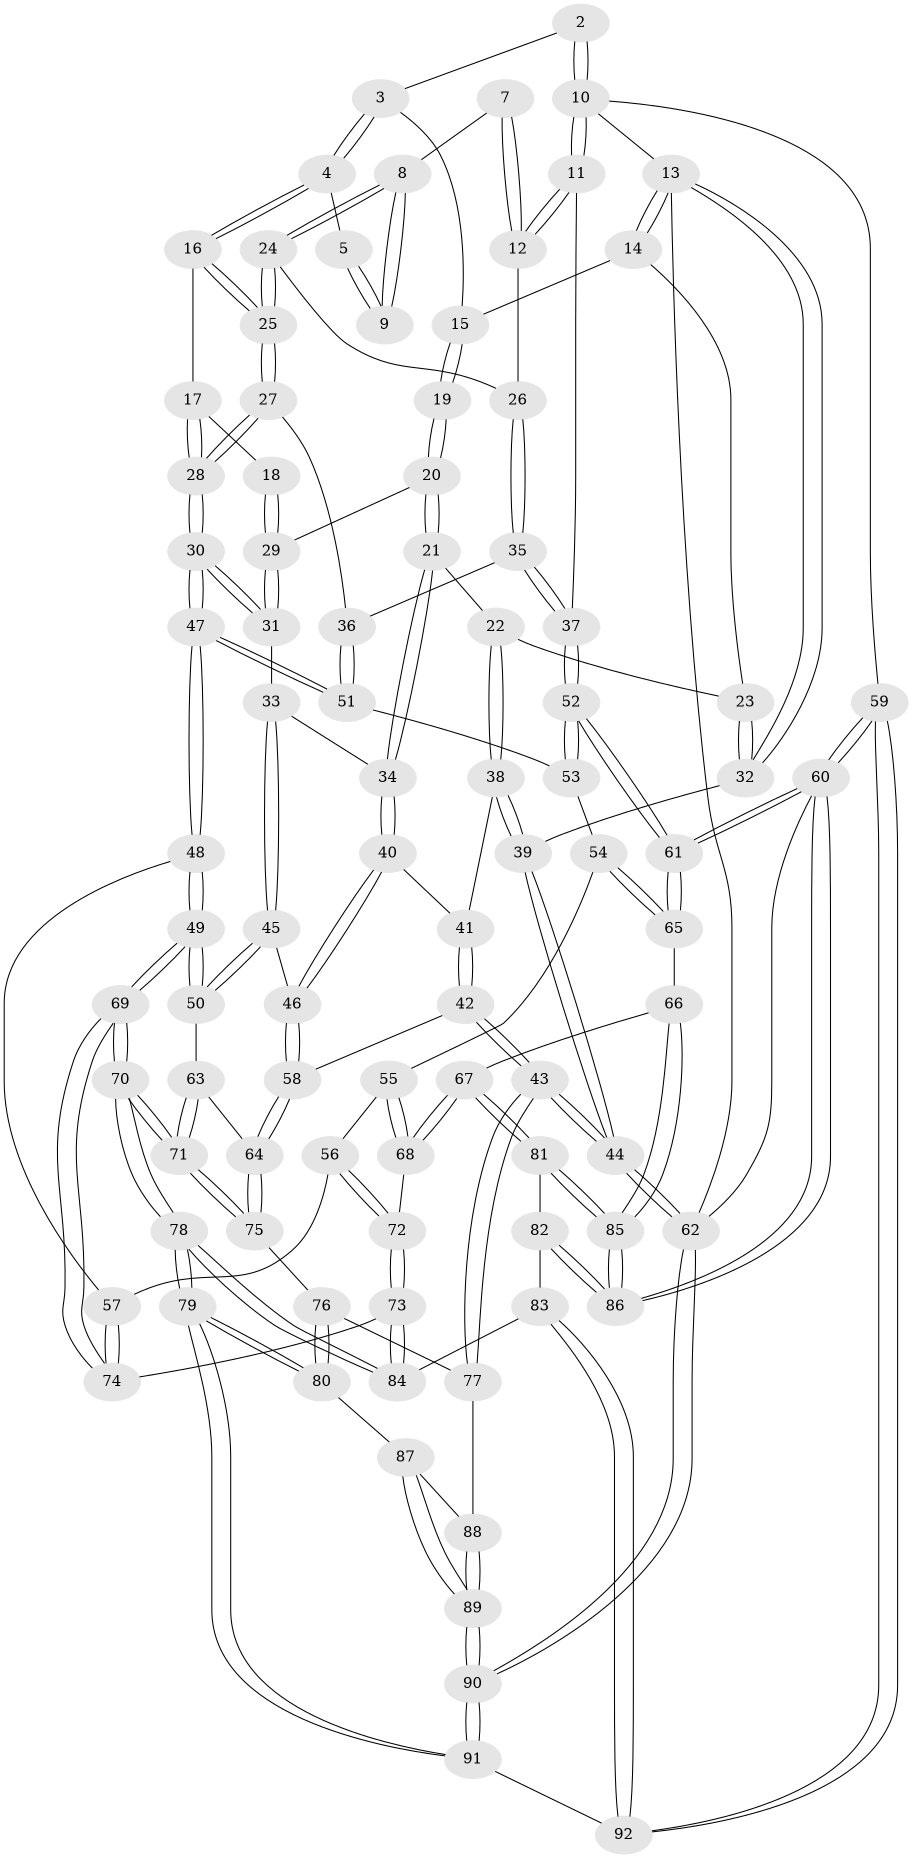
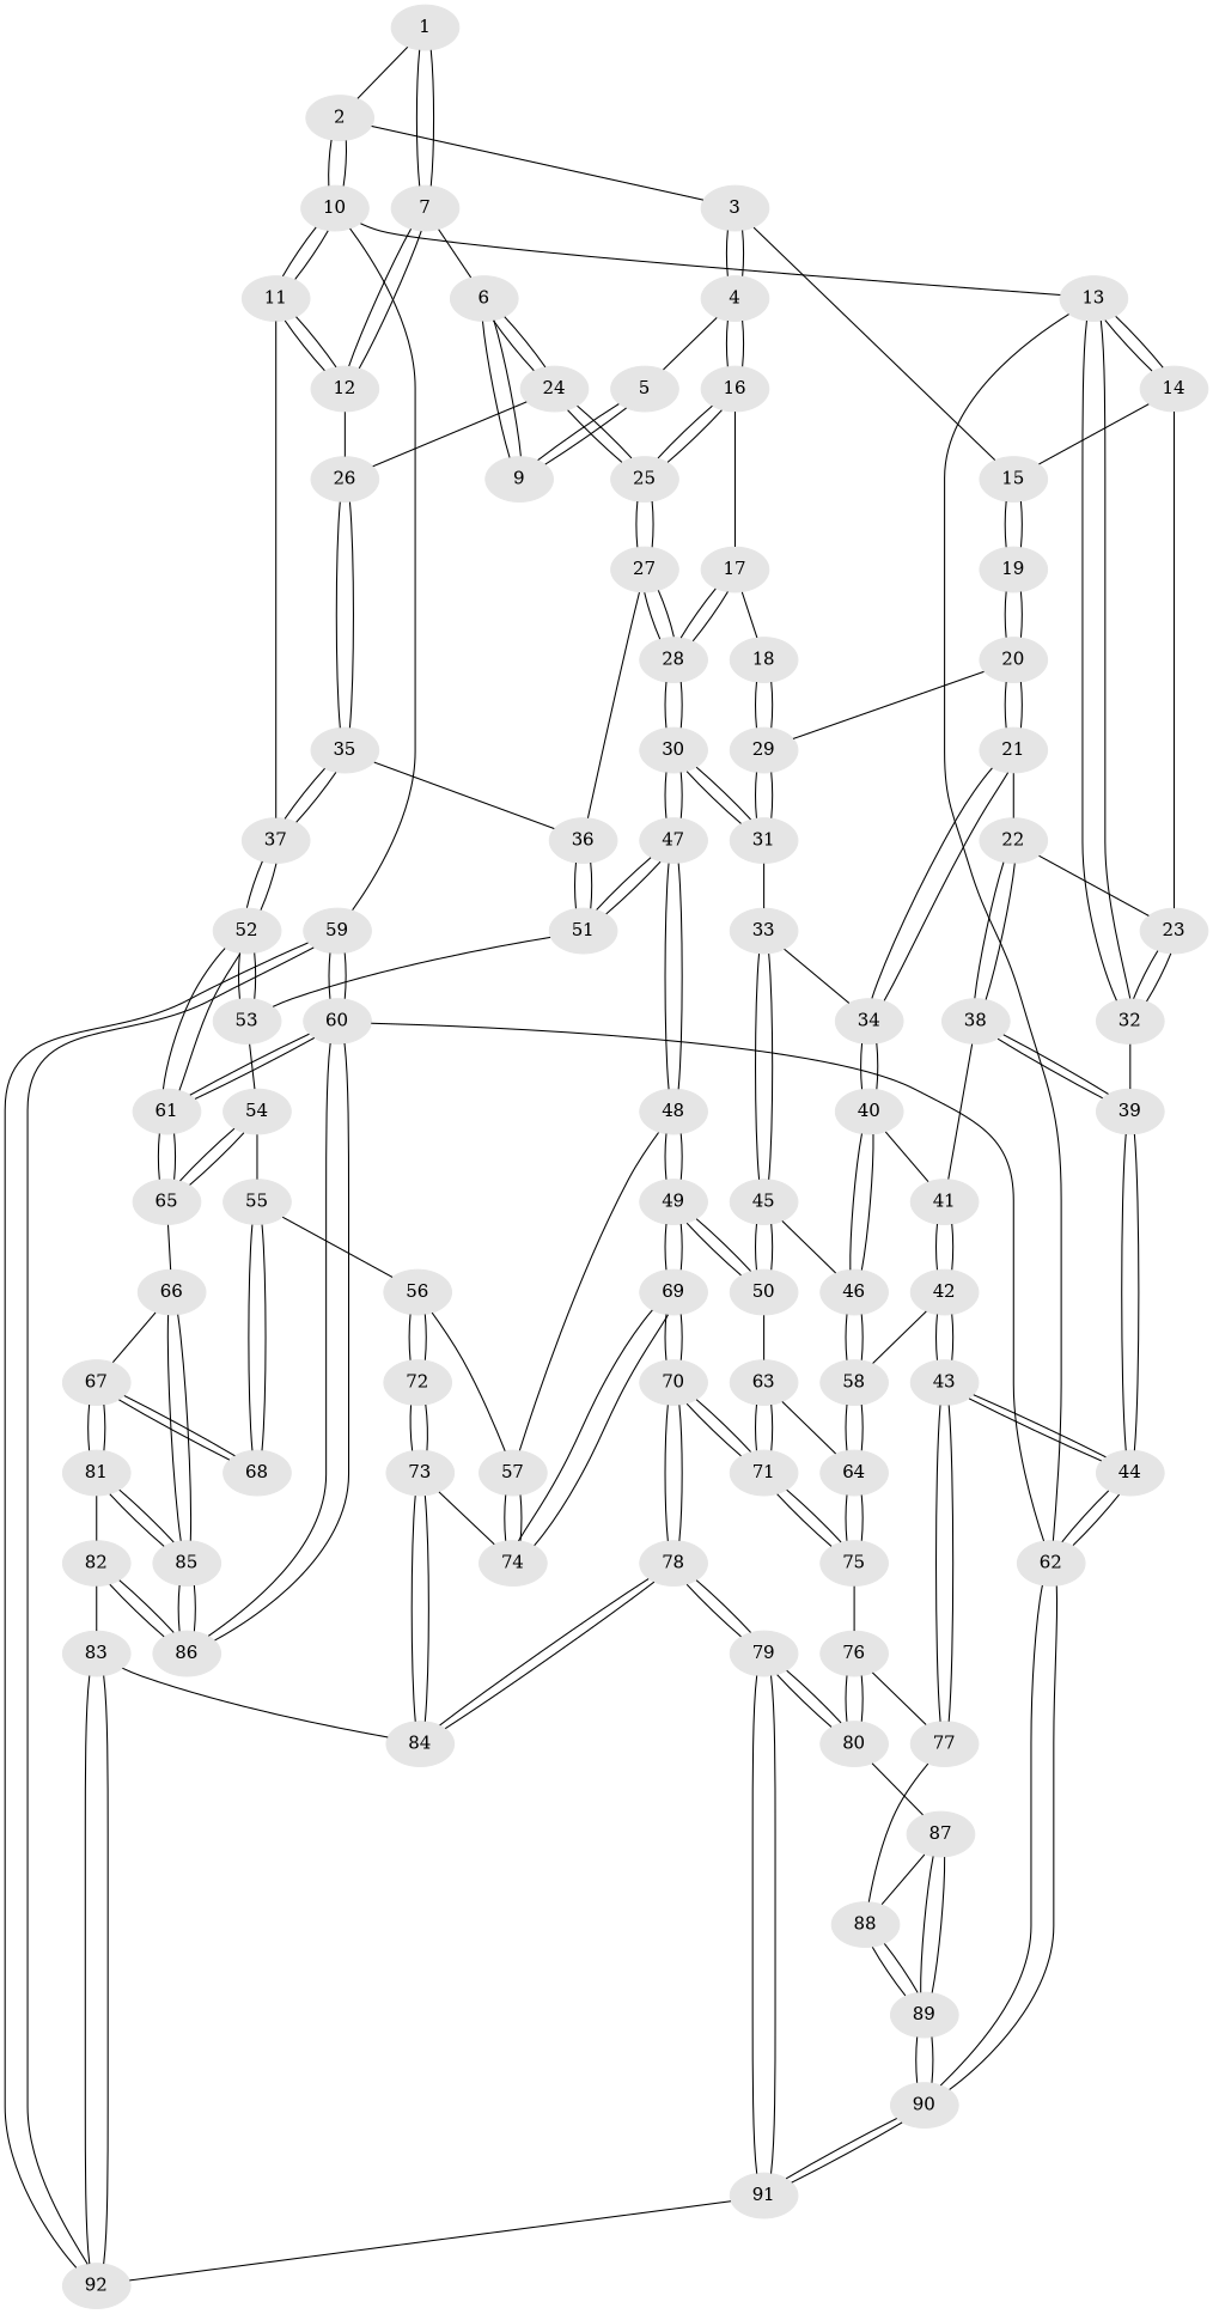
  graph {
    node [color=gray90 style=filled]
+   1
    2
    7
    3
    10
-   8
+   8 [label=6]
    12
    4
    15
    11
    13
    59
    5
    16
    19
    9
    17
    25
    24
    26
    37
    14
    32
    62
    60
    92
    52
    35
    23
    39
    90
    20
    18
    28
    27
    29
    30
    31
    21
    22
    34
    38
    40
    41
    36
    51
    47
    33
    48
    45
    44
    46
    50
    53
    61
    42
    58
    43
    77
    64
    88
    63
    49
    57
    69
    74
    70
    71
    54
    65
    55
    56
    68
    66
    72
    73
    75
    86
    91
    76
    67
    85
    81
    82
    78
    84
    79
    80
    87
    89
    83
+   1 -- 2
+   1 -- 7
+   1 -- 7
    2 -- 3
    2 -- 10
    2 -- 10
    7 -- 8
    7 -- 12
    7 -- 12
    3 -- 4
    3 -- 4
    3 -- 15
    10 -- 11
    10 -- 11
    10 -- 13
    10 -- 59
    8 -- 9
    8 -- 9
    8 -- 24
    8 -- 24
    12 -- 26
    4 -- 5
    4 -- 16
    4 -- 16
    15 -- 19
    15 -- 19
    11 -- 12
    11 -- 12
    11 -- 37
    13 -- 14
    13 -- 14
    13 -- 32
    13 -- 32
    13 -- 62
    59 -- 60
    59 -- 60
    59 -- 92
    59 -- 92
    5 -- 9
    5 -- 9
    16 -- 17
    16 -- 25
    16 -- 25
    19 -- 20
    19 -- 20
    17 -- 18
    17 -- 28
    17 -- 28
    25 -- 27
    25 -- 27
    24 -- 25
    24 -- 25
    24 -- 26
    26 -- 35
    26 -- 35
    37 -- 52
    37 -- 52
    14 -- 15
    14 -- 23
    32 -- 39
    62 -- 90
    62 -- 90
    60 -- 62
    60 -- 61
    60 -- 61
    60 -- 86
    60 -- 86
    52 -- 53
    52 -- 53
    52 -- 61
    52 -- 61
    35 -- 37
    35 -- 37
    35 -- 36
    23 -- 32
    23 -- 32
    39 -- 44
    39 -- 44
    90 -- 91
    90 -- 91
    20 -- 29
    20 -- 21
    20 -- 21
    18 -- 29
    18 -- 29
    28 -- 30
    28 -- 30
    27 -- 28
    27 -- 28
    27 -- 36
    29 -- 31
    29 -- 31
    30 -- 31
    30 -- 31
    30 -- 47
    30 -- 47
    31 -- 33
    21 -- 22
    21 -- 34
    21 -- 34
    22 -- 23
    22 -- 38
    22 -- 38
    34 -- 40
    34 -- 40
    38 -- 39
    38 -- 39
    38 -- 41
    40 -- 41
    40 -- 46
    40 -- 46
    41 -- 42
    41 -- 42
    36 -- 51
    36 -- 51
    51 -- 53
    47 -- 51
    47 -- 51
    47 -- 48
    47 -- 48
    33 -- 34
    33 -- 45
    33 -- 45
    48 -- 49
    48 -- 49
    48 -- 57
    45 -- 46
    45 -- 50
    45 -- 50
    44 -- 62
    44 -- 62
    46 -- 58
    46 -- 58
    50 -- 63
    53 -- 54
    61 -- 65
    61 -- 65
    42 -- 58
    42 -- 43
    42 -- 43
    58 -- 64
    58 -- 64
    43 -- 44
    43 -- 44
    43 -- 77
    43 -- 77
    77 -- 88
    64 -- 75
    64 -- 75
    88 -- 89
    88 -- 89
    63 -- 64
    63 -- 71
    63 -- 71
    49 -- 50
    49 -- 50
    49 -- 69
    49 -- 69
    57 -- 74
    57 -- 74
    69 -- 74
    69 -- 74
    69 -- 70
    69 -- 70
    70 -- 71
    70 -- 71
    70 -- 78
    70 -- 78
    71 -- 75
    71 -- 75
    54 -- 65
    54 -- 65
    54 -- 55
    65 -- 66
    55 -- 56
    55 -- 68
    55 -- 68
    56 -- 57
    56 -- 72
    56 -- 72
-   68 -- 72
    66 -- 67
    66 -- 85
    66 -- 85
    72 -- 73
    72 -- 73
    73 -- 74
    73 -- 84
    73 -- 84
    75 -- 76
    91 -- 92
    76 -- 77
    76 -- 80
    76 -- 80
    67 -- 68
    67 -- 68
    67 -- 81
    67 -- 81
    85 -- 86
    85 -- 86
    81 -- 85
    81 -- 85
    81 -- 82
    82 -- 86
    82 -- 86
    82 -- 83
    78 -- 84
    78 -- 84
    78 -- 79
    78 -- 79
    79 -- 91
    79 -- 91
    79 -- 80
    79 -- 80
    80 -- 87
    87 -- 88
    87 -- 89
    87 -- 89
    89 -- 90
    89 -- 90
    83 -- 92
    83 -- 92
    83 -- 84
  }
